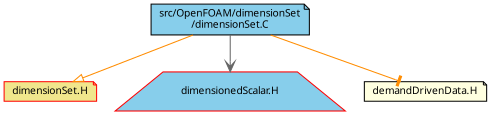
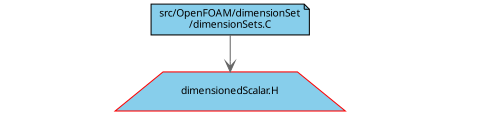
  digraph {
    fontname="Noto Sans"
    node [color=black fillcolor=skyblue fontname="Noto Sans" fontsize=10 shape=note style=filled]
    edge [color=darkorange fontname="Noto Sans" fontsize=10 labelfontname=FreeSans labelfontsize=10 style=solid]
-   n1 [fontcolor=black height=0.2 label="src/OpenFOAM/dimensionSet\l/dimensionSet.C" width=0.4]
-   n2 [color=red fillcolor=khaki height=0.2 label="dimensionSet.H" width=0.4]
+   n1 [fontcolor=black height=0.2 label="src/OpenFOAM/dimensionSet\l/dimensionSets.C" width=0.4]
    n3 [color=red height=0.2 label="dimensionedScalar.H" shape=trapezium width=0.4]
-   n4 [fillcolor=lightyellow height=0.2 label="demandDrivenData.H" width=0.4]
-   n1 -> n2 [arrowhead=onormal]
    n1 -> n3 [arrowhead=vee color=gray40]
-   n1 -> n4 [arrowhead=tee]
  }
